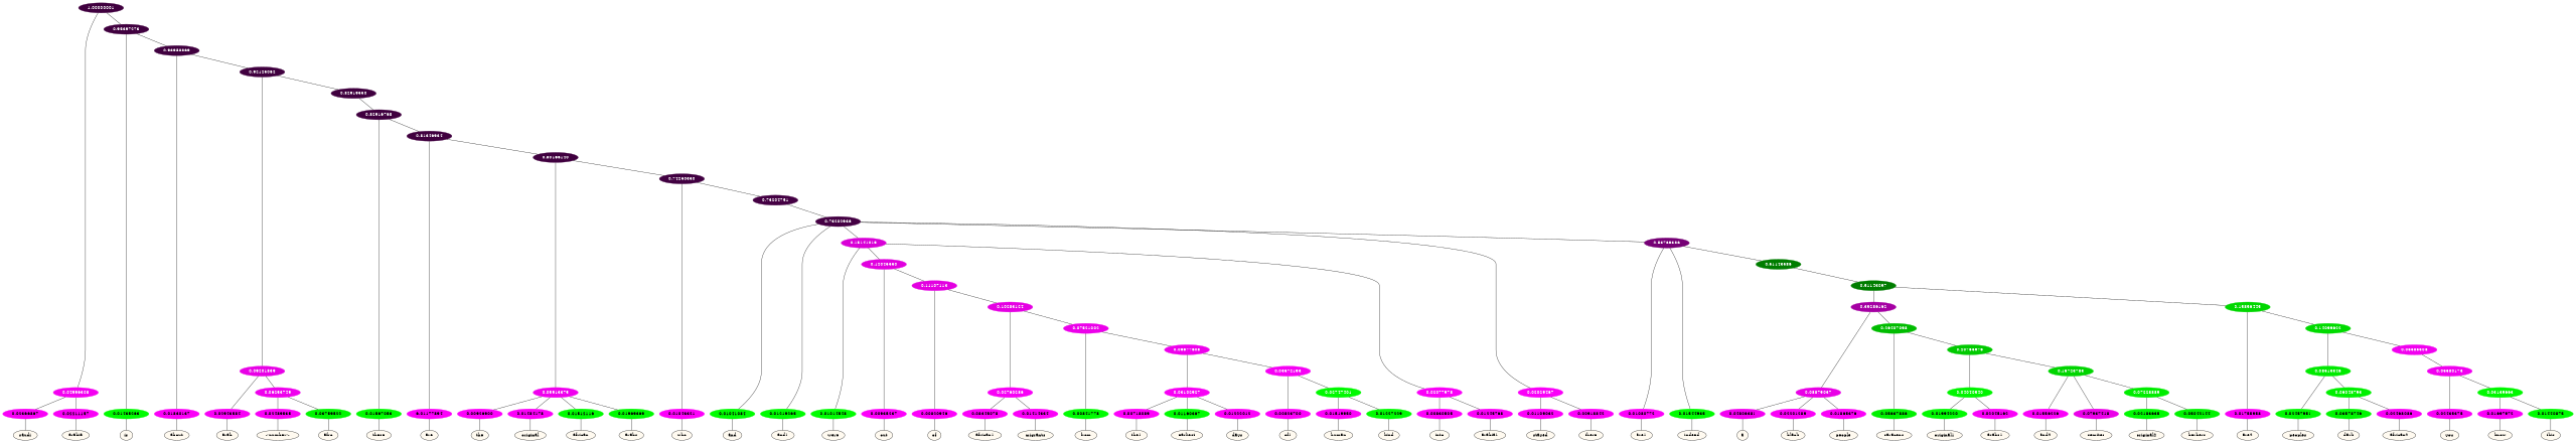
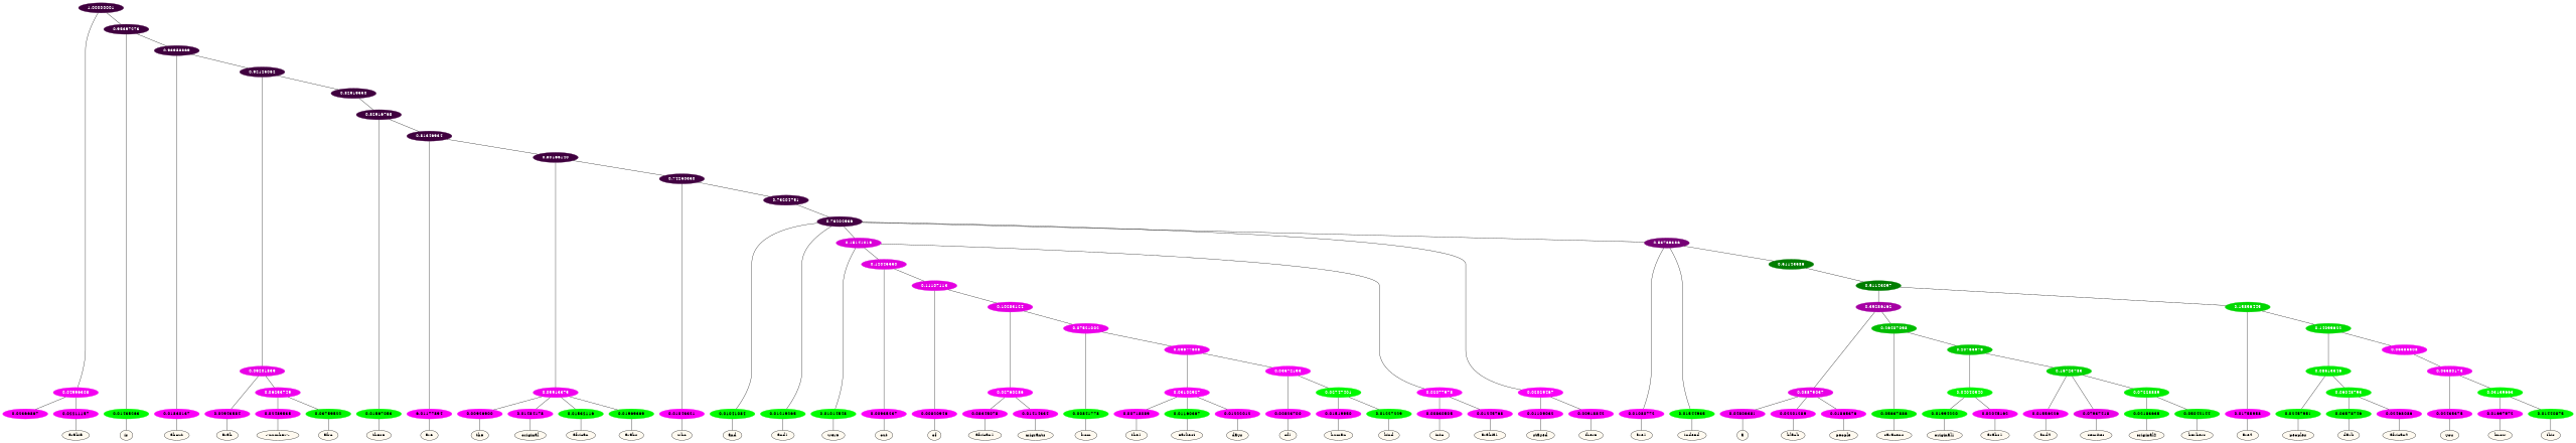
  graph {
    node [color=black format=png nodesep=0.001 ordering=out overlap_scaling=0.01 ranksep=0.001 style=filled]
-   n1 [fillcolor=floralwhite height=0.15 label=saudi style="filled,solid" width=0.15]
    n2 [fillcolor=floralwhite height=0.15 label=arabia style="filled,solid" width=0.15]
    n3 [fillcolor=floralwhite height=0.15 label=is style="filled,solid" width=0.15]
    n4 [fillcolor=floralwhite height=0.15 label=about style="filled,solid" width=0.15]
    n5 [fillcolor=floralwhite height=0.15 label="\<number\>" style="filled,solid" width=0.15]
    n6 [fillcolor=floralwhite height=0.15 label=afro style="filled,solid" width=0.15]
    n7 [fillcolor=floralwhite height=0.15 label=arab style="filled,solid" width=0.15]
    n8 [fillcolor=floralwhite height=0.15 label=these style="filled,solid" width=0.15]
    n9 [fillcolor=floralwhite height=0.15 label=are style="filled,solid" width=0.15]
    n10 [fillcolor=floralwhite height=0.15 label=the style="filled,solid" width=0.15]
    n11 [fillcolor=floralwhite height=0.15 label=original style="filled,solid" width=0.15]
    n12 [fillcolor=floralwhite height=0.15 label=african style="filled,solid" width=0.15]
    n13 [fillcolor=floralwhite height=0.15 label=arabs style="filled,solid" width=0.15]
    n14 [fillcolor=floralwhite height=0.15 label=who style="filled,solid" width=0.15]
    n15 [fillcolor=floralwhite height=0.15 label=were style="filled,solid" width=0.15]
    n16 [fillcolor=floralwhite height=0.15 label=out style="filled,solid" width=0.15]
    n17 [fillcolor=floralwhite height=0.15 label=of style="filled,solid" width=0.15]
    n18 [fillcolor=floralwhite height=0.15 label=african1 style="filled,solid" width=0.15]
    n19 [fillcolor=floralwhite height=0.15 label=migrants style="filled,solid" width=0.15]
    n20 [fillcolor=floralwhite height=0.15 label=from style="filled,solid" width=0.15]
    n21 [fillcolor=floralwhite height=0.15 label=the1 style="filled,solid" width=0.15]
    n22 [fillcolor=floralwhite height=0.15 label=earliest style="filled,solid" width=0.15]
    n23 [fillcolor=floralwhite height=0.15 label=days style="filled,solid" width=0.15]
    n24 [fillcolor=floralwhite height=0.15 label=of1 style="filled,solid" width=0.15]
    n25 [fillcolor=floralwhite height=0.15 label=human style="filled,solid" width=0.15]
    n26 [fillcolor=floralwhite height=0.15 label=kind style="filled,solid" width=0.15]
    n27 [fillcolor=floralwhite height=0.15 label=into style="filled,solid" width=0.15]
    n28 [fillcolor=floralwhite height=0.15 label=arabia1 style="filled,solid" width=0.15]
    n29 [fillcolor=floralwhite height=0.15 label=and style="filled,solid" width=0.15]
    n30 [fillcolor=floralwhite height=0.15 label=stayed style="filled,solid" width=0.15]
    n31 [fillcolor=floralwhite height=0.15 label=there style="filled,solid" width=0.15]
    n32 [fillcolor=floralwhite height=0.15 label=and1 style="filled,solid" width=0.15]
    n33 [fillcolor=floralwhite height=0.15 label=are1 style="filled,solid" width=0.15]
    n34 [fillcolor=floralwhite height=0.15 label=indeed style="filled,solid" width=0.15]
    n35 [fillcolor=floralwhite height=0.15 label=a style="filled,solid" width=0.15]
    n36 [fillcolor=floralwhite height=0.15 label=black style="filled,solid" width=0.15]
    n37 [fillcolor=floralwhite height=0.15 label=people style="filled,solid" width=0.15]
    n38 [fillcolor=floralwhite height=0.15 label=saracens style="filled,solid" width=0.15]
    n39 [fillcolor=floralwhite height=0.15 label=original1 style="filled,solid" width=0.15]
    n40 [fillcolor=floralwhite height=0.15 label=arabs1 style="filled,solid" width=0.15]
    n41 [fillcolor=floralwhite height=0.15 label=original2 style="filled,solid" width=0.15]
    n42 [fillcolor=floralwhite height=0.15 label=berbers style="filled,solid" width=0.15]
    n43 [fillcolor=floralwhite height=0.15 label=and2 style="filled,solid" width=0.15]
    n44 [fillcolor=floralwhite height=0.15 label=semites style="filled,solid" width=0.15]
    n45 [fillcolor=floralwhite height=0.15 label=are2 style="filled,solid" width=0.15]
    n46 [fillcolor=floralwhite height=0.15 label=dark style="filled,solid" width=0.15]
    n47 [fillcolor=floralwhite height=0.15 label=african2 style="filled,solid" width=0.15]
    n48 [fillcolor=floralwhite height=0.15 label=peoples style="filled,solid" width=0.15]
    n49 [fillcolor=floralwhite height=0.15 label=you style="filled,solid" width=0.15]
    n50 [fillcolor=floralwhite height=0.15 label=know style="filled,solid" width=0.15]
    n51 [fillcolor=floralwhite height=0.15 label=this style="filled,solid" width=0.15]
    n52 [color="0.835 1.000 0.976" fontcolor=black height=0.15 label=0.02366867 width=0.15]
    n53 [color="0.835 1.000 0.978" fontcolor=black height=0.15 label=0.02211157 width=0.15]
    n54 [color="0.334 1.000 0.986" fontcolor=black height=0.15 label=0.01435263 width=0.15]
    n55 [color="0.835 1.000 0.982" fontcolor=black height=0.15 label=0.01830137 width=0.15]
    n56 [color="0.835 1.000 0.975" fontcolor=black height=0.15 label=0.02489535 width=0.15]
    n57 [color="0.334 1.000 0.962" fontcolor=black height=0.15 label=0.03759522 width=0.15]
    n58 [color="0.835 1.000 0.971" fontcolor=black height=0.15 label=0.02943584 width=0.15]
    n59 [color="0.334 1.000 0.984" fontcolor=black height=0.15 label=0.01567053 width=0.15]
    n60 [color="0.835 1.000 0.988" fontcolor=black height=0.15 label=6.01177894 width=0.15]
    n61 [color="0.835 1.000 0.991" fontcolor=black height=0.15 label=0.00926900 width=0.15]
    n62 [color="0.835 1.000 0.985" fontcolor=black height=0.15 label=0.01484178 width=0.15]
-   n63 [color="0.334 1.000 0.985" fontcolor=black height=0.15 label=0.01512116 width=0.15]
+   n63 [color="0.334 1.000 0.985" fontcolor=black height=0.15 label=0.01532116 width=0.15]
    n64 [color="0.334 1.000 0.980" fontcolor=black height=0.15 label=0.01969369 width=0.15]
    n65 [color="0.835 1.000 0.990" fontcolor=black height=0.15 label=0.01043321 width=0.15]
    n66 [color="0.334 1.000 0.990" fontcolor=black height=0.15 label=0.01014548 width=0.15]
    n67 [color="0.835 1.000 0.991" fontcolor=black height=0.15 label=0.00935237 width=0.15]
    n68 [color="0.835 1.000 0.992" fontcolor=black height=0.15 label=0.00820946 width=0.15]
    n69 [color="0.835 1.000 0.987" fontcolor=black height=0.15 label=0.08345078 width=0.15]
    n70 [color="0.835 1.000 0.986" fontcolor=black height=0.15 label=0.01414334 width=0.15]
    n71 [color="0.334 1.000 0.992" fontcolor=black height=0.15 label=0.00841778 width=0.15]
    n72 [color="0.835 1.000 0.993" fontcolor=black height=0.15 label=0.00718089 width=0.15]
    n73 [color="0.334 1.000 0.988" fontcolor=black height=0.15 label=0.01160367 width=0.15]
    n74 [color="0.835 1.000 0.988" fontcolor=black height=0.15 label=0.01222012 width=0.15]
    n75 [color="0.835 1.000 0.992" fontcolor=black height=0.15 label=0.00823700 width=0.15]
    n76 [color="0.835 1.000 0.985" fontcolor=black height=0.15 label=0.01519950 width=0.15]
    n77 [color="0.334 1.000 0.988" fontcolor=black height=0.15 label=0.01227229 width=0.15]
    n78 [color="0.835 1.000 0.992" fontcolor=black height=0.15 label=0.00830505 width=0.15]
    n79 [color="0.835 1.000 0.988" fontcolor=black height=0.15 label=0.01245768 width=0.15]
    n80 [color="0.334 1.000 0.990" fontcolor=black height=0.15 label=0.01041084 width=0.15]
    n81 [color="0.835 1.000 0.989" fontcolor=black height=0.15 label=0.01109032 width=0.15]
    n82 [color="0.835 1.000 0.991" fontcolor=black height=0.15 label=0.00918842 width=0.15]
    n83 [color="0.334 1.000 0.988" fontcolor=black height=0.15 label=0.01219265 width=0.15]
    n84 [color="0.835 1.000 0.989" fontcolor=black height=0.15 label=0.01080772 width=0.15]
    n85 [color="0.334 1.000 0.985" fontcolor=black height=0.15 label=0.01544935 width=0.15]
    n86 [color="0.835 1.000 0.952" fontcolor=black height=0.15 label=0.04806381 width=0.15]
    n87 [color="0.835 1.000 0.978" fontcolor=black height=0.15 label=0.02201289 width=0.15]
    n88 [color="0.835 1.000 0.981" fontcolor=black height=0.15 label=0.01865376 width=0.15]
    n89 [color="0.334 1.000 0.944" fontcolor=black height=0.15 label=0.05637886 width=0.15]
    n90 [color="0.334 1.000 0.980" fontcolor=black height=0.15 label=0.01994220 width=0.15]
    n91 [color="0.835 1.000 0.980" fontcolor=black height=0.15 label=0.02045162 width=0.15]
    n92 [color="0.334 1.000 0.978" fontcolor=black height=0.15 label=0.02183635 width=0.15]
    n93 [color="0.334 1.000 0.950" fontcolor=black height=0.15 label=0.05042144 width=0.15]
    n94 [color="0.835 1.000 0.984" fontcolor=black height=0.15 label=0.01556226 width=0.15]
    n95 [color="0.835 1.000 0.921" fontcolor=black height=0.15 label=0.07937418 width=0.15]
    n96 [color="0.835 1.000 0.982" fontcolor=black height=0.15 label=0.01755958 width=0.15]
    n97 [color="0.334 1.000 0.964" fontcolor=black height=0.15 label=0.03578746 width=0.15]
    n98 [color="0.835 1.000 0.975" fontcolor=black height=0.15 label=0.02468086 width=0.15]
    n99 [color="0.334 1.000 0.975" fontcolor=black height=0.15 label=0.02457951 width=0.15]
    n100 [color="0.835 1.000 0.976" fontcolor=black height=0.15 label=0.02435375 width=0.15]
    n101 [color="0.835 1.000 0.983" fontcolor=black height=0.15 label=0.01697972 width=0.15]
    n102 [color="0.334 1.000 0.986" fontcolor=black height=0.15 label=0.01440875 width=0.15]
    n103 [color="0.835 1.000 0.250" fontcolor=grey99 height=0.15 label=1.00000001 width=0.15]
    n104 [color="0.835 1.000 0.954" fontcolor=grey99 height=0.15 label=0.04596308 width=0.15]
    n105 [color="0.835 1.000 0.250" fontcolor=grey99 height=0.15 label=0.95397273 width=0.15]
    n106 [color="0.835 1.000 0.250" fontcolor=grey99 height=0.15 label=0.93958869 width=0.15]
    n107 [color="0.835 1.000 0.250" fontcolor=grey99 height=0.15 label=0.92125062 width=0.15]
    n108 [color="0.835 1.000 0.908" fontcolor=grey99 height=0.15 label=0.09201839 width=0.15]
    n109 [color="0.835 1.000 0.250" fontcolor=grey99 height=0.15 label=0.82919550 width=0.15]
    n110 [color="0.835 1.000 0.937" fontcolor=grey99 height=0.15 label=0.06253749 width=0.15]
    n111 [color="0.835 1.000 0.250" fontcolor=grey99 height=0.15 label=0.82916768 width=0.15]
    n112 [color="0.835 1.000 0.250" fontcolor=grey99 height=0.15 label=0.81346934 width=0.15]
    n113 [color="0.835 1.000 0.250" fontcolor=grey99 height=0.15 label=0.80166140 width=0.15]
    n114 [color="0.835 1.000 0.941" fontcolor=grey99 height=0.15 label=0.05913375 width=0.15]
    n115 [color="0.835 1.000 0.257" fontcolor=grey99 height=0.15 label=0.74250350 width=0.15]
    n116 [color="0.835 1.000 0.268" fontcolor=grey99 height=0.15 label=0.73204751 width=0.15]
    n117 [color="0.835 1.000 0.268" fontcolor=grey99 height=0.15 label=0.73202936 width=0.15]
    n118 [color="0.835 1.000 0.849" fontcolor=grey99 height=0.15 label=0.15141019 width=0.15]
    n119 [color="0.835 1.000 0.980" fontcolor=grey99 height=0.15 label=0.02029467 width=0.15]
    n120 [color="0.835 1.000 0.462" fontcolor=grey99 height=0.15 label=0.53769386 width=0.15]
    n121 [color="0.835 1.000 0.880" fontcolor=grey99 height=0.15 label=0.12045550 width=0.15]
    n122 [color="0.835 1.000 0.979" fontcolor=grey99 height=0.15 label=0.02077978 width=0.15]
    n123 [color="0.334 1.000 0.489" fontcolor=grey99 height=0.15 label=0.51143586 width=0.15]
    n124 [color="0.835 1.000 0.889" fontcolor=grey99 height=0.15 label=0.11107113 width=0.15]
    n125 [color="0.334 1.000 0.489" fontcolor=grey99 height=0.15 label=0.51143097 width=0.15]
    n126 [color="0.835 1.000 0.897" fontcolor=grey99 height=0.15 label=0.10283124 width=0.15]
    n127 [color="0.835 1.000 0.647" fontcolor=grey99 height=0.15 label=0.35286162 width=0.15]
    n128 [color="0.334 1.000 0.841" fontcolor=grey99 height=0.15 label=0.15856445 width=0.15]
    n129 [color="0.835 1.000 0.972" fontcolor=grey99 height=0.15 label=0.02760286 width=0.15]
    n130 [color="0.835 1.000 0.925" fontcolor=grey99 height=0.15 label=0.07521002 width=0.15]
    n131 [color="0.835 1.000 0.911" fontcolor=grey99 height=0.15 label=0.08879037 width=0.15]
    n132 [color="0.334 1.000 0.736" fontcolor=grey99 height=0.15 label=0.26407098 width=0.15]
    n133 [color="0.334 1.000 0.859" fontcolor=grey99 height=0.15 label=0.14099622 width=0.15]
    n134 [color="0.835 1.000 0.933" fontcolor=grey99 height=0.15 label=0.06677608 width=0.15]
    n135 [color="0.334 1.000 0.792" fontcolor=grey99 height=0.15 label=0.20765976 width=0.15]
    n136 [color="0.334 1.000 0.915" fontcolor=grey99 height=0.15 label=0.08513346 width=0.15]
    n137 [color="0.835 1.000 0.944" fontcolor=grey99 height=0.15 label=0.05585308 width=0.15]
    n138 [color="0.835 1.000 0.969" fontcolor=grey99 height=0.15 label=0.03102927 width=0.15]
    n139 [color="0.835 1.000 0.964" fontcolor=grey99 height=0.15 label=0.03572193 width=0.15]
    n140 [color="0.334 1.000 0.960" fontcolor=grey99 height=0.15 label=0.04040540 width=0.15]
    n141 [color="0.334 1.000 0.833" fontcolor=grey99 height=0.15 label=0.16723783 width=0.15]
    n142 [color="0.334 1.000 0.940" fontcolor=grey99 height=0.15 label=0.06048793 width=0.15]
    n143 [color="0.835 1.000 0.944" fontcolor=grey99 height=0.15 label=0.05580173 width=0.15]
    n144 [color="0.334 1.000 0.973" fontcolor=grey99 height=0.15 label=0.02747401 width=0.15]
    n145 [color="0.334 1.000 0.928" fontcolor=grey99 height=0.15 label=0.07228889 width=0.15]
    n146 [color="0.334 1.000 0.969" fontcolor=grey99 height=0.15 label=0.03139663 width=0.15]
    subgraph sub_1 {
      rank=same
-     n1
      n2
      n3
      n4
      n5
      n6
      n7
      n8
      n9
      n10
      n11
      n12
      n13
      n14
      n15
      n16
      n17
      n18
      n19
      n20
      n21
      n22
      n23
      n24
      n25
      n26
      n27
      n28
      n29
      n30
      n31
      n32
      n33
      n34
      n35
      n36
      n37
      n38
      n39
      n40
      n41
      n42
      n43
      n44
      n45
      n46
      n47
      n48
      n49
      n50
      n51
    }
    subgraph sub_2 {
      rank=same
      n52
      n53
      n54
      n55
      n56
      n57
      n58
      n59
      n60
      n61
      n62
      n63
      n64
      n65
      n66
      n67
      n68
      n69
      n70
      n71
      n72
      n73
      n74
      n75
      n76
      n77
      n78
      n79
      n80
      n81
      n82
      n83
      n84
      n85
      n86
      n87
      n88
      n89
      n90
      n91
      n92
      n93
      n94
      n95
      n96
      n97
      n98
      n99
      n100
      n101
      n102
    }
-   n52 -- n1
    n53 -- n2
    n54 -- n3
    n55 -- n4
    n56 -- n5
    n57 -- n6
    n58 -- n7
    n59 -- n8
    n60 -- n9
    n61 -- n10
    n62 -- n11
    n63 -- n12
    n64 -- n13
    n65 -- n14
    n66 -- n15
    n67 -- n16
    n68 -- n17
    n69 -- n18
    n70 -- n19
    n71 -- n20
    n72 -- n21
    n73 -- n22
    n74 -- n23
    n75 -- n24
    n76 -- n25
    n77 -- n26
    n78 -- n27
    n79 -- n28
    n80 -- n29
    n81 -- n30
    n82 -- n31
    n83 -- n32
    n84 -- n33
    n85 -- n34
    n86 -- n35
    n87 -- n36
    n88 -- n37
    n89 -- n38
    n90 -- n39
    n91 -- n40
    n92 -- n41
    n93 -- n42
    n94 -- n43
    n95 -- n44
    n96 -- n45
    n97 -- n46
    n98 -- n47
    n99 -- n48
    n100 -- n49
    n101 -- n50
    n102 -- n51
    n103 -- n104
    n103 -- n105
    n104 -- n52
    n104 -- n53
    n105 -- n54
    n105 -- n106
    n106 -- n55
    n106 -- n107
    n107 -- n108
    n107 -- n109
    n108 -- n58
    n108 -- n110
    n109 -- n111
    n110 -- n56
    n110 -- n57
    n111 -- n59
    n111 -- n112
    n112 -- n60
    n112 -- n113
    n113 -- n114
    n113 -- n115
    n114 -- n61
    n114 -- n62
    n114 -- n63
    n114 -- n64
    n115 -- n65
    n115 -- n116
    n116 -- n117
    n117 -- n80
    n117 -- n83
    n117 -- n118
    n117 -- n119
    n117 -- n120
    n118 -- n66
    n118 -- n121
    n118 -- n122
    n119 -- n81
    n119 -- n82
    n120 -- n84
    n120 -- n85
    n120 -- n123
    n121 -- n67
    n121 -- n124
    n122 -- n78
    n122 -- n79
    n123 -- n125
    n124 -- n68
    n124 -- n126
    n125 -- n127
    n125 -- n128
    n126 -- n129
    n126 -- n130
    n127 -- n131
    n127 -- n132
    n128 -- n96
    n128 -- n133
    n129 -- n69
    n129 -- n70
    n130 -- n71
    n130 -- n134
    n131 -- n86
    n131 -- n87
    n131 -- n88
    n132 -- n89
    n132 -- n135
    n133 -- n136
    n133 -- n137
    n134 -- n138
    n134 -- n139
    n135 -- n140
    n135 -- n141
    n136 -- n99
    n136 -- n142
    n137 -- n143
    n138 -- n72
    n138 -- n73
    n138 -- n74
    n139 -- n75
    n139 -- n144
    n140 -- n90
    n140 -- n91
    n141 -- n94
    n141 -- n95
    n141 -- n145
    n142 -- n97
    n142 -- n98
    n143 -- n100
    n143 -- n146
    n144 -- n76
    n144 -- n77
    n145 -- n92
    n145 -- n93
    n146 -- n101
    n146 -- n102
  }
